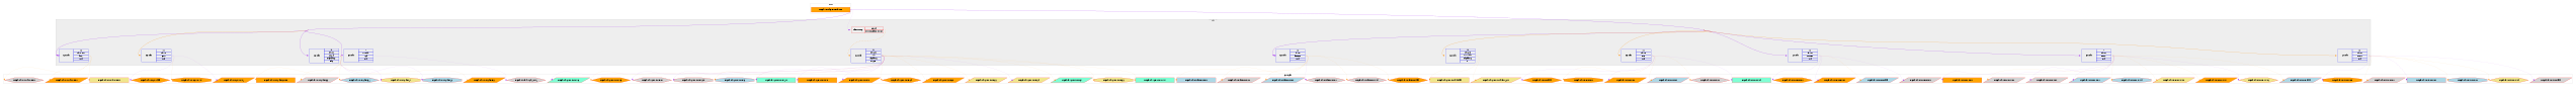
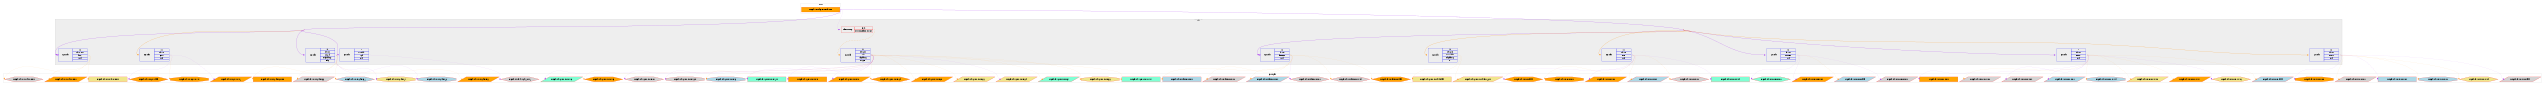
  digraph {
    compound=true
    concentrate=true
    fontname=Helvetica
    fontsize=10
    newrank=true
    rankdir=TB
    ranksep=1.5
    node [color=red fillcolor=orange fontname=Helvetica fontsize=10 shape=parallelogram style=filled]
    edge [arrowhead=diamond color=darkorange headport=w style=dotted tailport=e weight=100]
    n1 [label="portage://ros-meta/bond_core-1.8.2" shape=box width=4]
    n2 [color=blue label=<<TABLE BORDER="0" CELLBORDER="1" CELLSPACING="0" CELLPADDING="4" WIDTH="220"><TR><TD ROWSPAN="6" CELLPADDING="30">pack_dep</TD></TR><TR><TD WIDTH="110">no</TD></TR><TR><TD>dev-python</TD></TR><TR><TD>empy</TD></TR><TR><TD>none</TD></TR><TR><TD></TD></TR></TABLE>> shape=none fillcolor="" style=""]
    n3 [color=blue label=<<TABLE BORDER="0" CELLBORDER="1" CELLSPACING="0" CELLPADDING="4" WIDTH="220"><TR><TD ROWSPAN="6" CELLPADDING="30">pack_dep</TD></TR><TR><TD WIDTH="110">no</TD></TR><TR><TD>dev-util</TD></TR><TR><TD>catkin</TD></TR><TR><TD>none</TD></TR><TR><TD></TD></TR></TABLE>> shape=none fillcolor="" style=""]
    n4 [color=blue label=<<TABLE BORDER="0" CELLBORDER="1" CELLSPACING="0" CELLPADDING="4" WIDTH="220"><TR><TD ROWSPAN="6" CELLPADDING="30">pack_dep</TD></TR><TR><TD WIDTH="110">no</TD></TR><TR><TD>dev-util</TD></TR><TR><TD>cmake</TD></TR><TR><TD>greaterequal</TD></TR><TR><TD>3.9.6</TD></TR></TABLE>> shape=none fillcolor="" style=""]
    n5 [color=blue label=<<TABLE BORDER="0" CELLBORDER="1" CELLSPACING="0" CELLPADDING="4" WIDTH="220"><TR><TD ROWSPAN="6" CELLPADDING="30">pack_dep</TD></TR><TR><TD WIDTH="110">no</TD></TR><TR><TD>sys-devel</TD></TR><TR><TD>make</TD></TR><TR><TD>none</TD></TR><TR><TD></TD></TR></TABLE>> shape=none fillcolor="" style=""]
    n6 [color=blue label=<<TABLE BORDER="0" CELLBORDER="1" CELLSPACING="0" CELLPADDING="4" WIDTH="220"><TR><TD ROWSPAN="6" CELLPADDING="30">pack_dep</TD></TR><TR><TD WIDTH="110">no</TD></TR><TR><TD>dev-lang</TD></TR><TR><TD>python</TD></TR><TR><TD>greaterequal</TD></TR><TR><TD>2.7.5-r2</TD></TR></TABLE>> shape=none fillcolor="" style=""]
-   n7 [label=<<TABLE BORDER="0" CELLBORDER="1" CELLSPACING="0" CELLPADDING="4"><TR><TD ROWSPAN="3" CELLPADDING="10">use_conditional</TD></TR><TR><TD>positive</TD></TR><TR><TD>python_targets_python2_7</TD></TR></TABLE>> shape=none fillcolor="" style=""]
+   n7 [label=<<TABLE BORDER="0" CELLBORDER="1" CELLSPACING="0" CELLPADDING="4"><TR><TD ROWSPAN="3" CELLPADDING="10">use_conditional</TD></TR><TR><TD>devel</TD></TR><TR><TD>python_targets_python2_7</TD></TR></TABLE>> shape=none fillcolor="" style=""]
    n8 [color=blue label=<<TABLE BORDER="0" CELLBORDER="1" CELLSPACING="0" CELLPADDING="4" WIDTH="220"><TR><TD ROWSPAN="6" CELLPADDING="30">pack_dep</TD></TR><TR><TD WIDTH="110">no</TD></TR><TR><TD>dev-ros</TD></TR><TR><TD>test_bond</TD></TR><TR><TD>none</TD></TR><TR><TD></TD></TR></TABLE>> shape=none fillcolor="" style=""]
    n9 [color=blue label=<<TABLE BORDER="0" CELLBORDER="1" CELLSPACING="0" CELLPADDING="4" WIDTH="220"><TR><TD ROWSPAN="6" CELLPADDING="30">pack_dep</TD></TR><TR><TD WIDTH="110">no</TD></TR><TR><TD>dev-lang</TD></TR><TR><TD>python-exec</TD></TR><TR><TD>greaterequal</TD></TR><TR><TD>2</TD></TR></TABLE>> shape=none fillcolor="" style=""]
    n10 [color=blue label=<<TABLE BORDER="0" CELLBORDER="1" CELLSPACING="0" CELLPADDING="4" WIDTH="220"><TR><TD ROWSPAN="6" CELLPADDING="30">pack_dep</TD></TR><TR><TD WIDTH="110">no</TD></TR><TR><TD>dev-ros</TD></TR><TR><TD>bond</TD></TR><TR><TD>none</TD></TR><TR><TD></TD></TR></TABLE>> shape=none fillcolor="" style=""]
    n11 [color=blue label=<<TABLE BORDER="0" CELLBORDER="1" CELLSPACING="0" CELLPADDING="4" WIDTH="220"><TR><TD ROWSPAN="6" CELLPADDING="30">pack_dep</TD></TR><TR><TD WIDTH="110">no</TD></TR><TR><TD>dev-ros</TD></TR><TR><TD>bondcpp</TD></TR><TR><TD>none</TD></TR><TR><TD></TD></TR></TABLE>> shape=none fillcolor="" style=""]
    n12 [color=blue label=<<TABLE BORDER="0" CELLBORDER="1" CELLSPACING="0" CELLPADDING="4" WIDTH="220"><TR><TD ROWSPAN="6" CELLPADDING="30">pack_dep</TD></TR><TR><TD WIDTH="110">no</TD></TR><TR><TD>dev-ros</TD></TR><TR><TD>bondpy</TD></TR><TR><TD>none</TD></TR><TR><TD></TD></TR></TABLE>> shape=none fillcolor="" style=""]
    n13 [color=blue label=<<TABLE BORDER="0" CELLBORDER="1" CELLSPACING="0" CELLPADDING="4" WIDTH="220"><TR><TD ROWSPAN="6" CELLPADDING="30">pack_dep</TD></TR><TR><TD WIDTH="110">no</TD></TR><TR><TD>dev-ros</TD></TR><TR><TD>smclib</TD></TR><TR><TD>none</TD></TR><TR><TD></TD></TR></TABLE>> shape=none fillcolor="" style=""]
    n14 [fillcolor=khaki label="portage://dev-python/empy-3.3-r1" shape=box width=4]
    n15 [label="portage://dev-python/empy-3.3.2" width=4]
    n16 [fillcolor=lightgrey label="portage://dev-python/empy-3.3.3" shape=hexagon width=4]
    n17 [label="portage://dev-util/catkin-0.7.14" width=4]
    n18 [label="portage://dev-util/catkin-0.7.17" shape=octagon width=4]
    n19 [label="portage://dev-util/catkin-9999" shape=hexagon width=4]
    n20 [label="portage://dev-util/cmake-3.13.5" width=4]
    n21 [fillcolor=lightblue label="portage://dev-util/cmake-3.14.6" shape=octagon width=4]
    n22 [fillcolor=khaki label="portage://dev-util/cmake-3.14.7" shape=octagon width=4]
    n23 [fillcolor=lightblue label="portage://dev-util/cmake-3.15.4" shape=hexagon width=4]
    n24 [fillcolor=lightgrey label="portage://dev-util/cmake-3.15.5" width=4]
    n25 [label="portage://dev-util/cmake-3.16.0_rc3" shape=box width=4]
    n26 [fillcolor=lightgrey label="portage://sys-devel/make-4.2.1-r4" shape=hexagon width=4]
    n27 [label="portage://dev-lang/python-2.7.15" shape=hexagon width=4]
    n28 [fillcolor=aquamarine label="portage://dev-lang/python-2.7.16" width=4]
    n29 [fillcolor=aquamarine label="portage://dev-lang/python-2.7.17" shape=box width=4]
    n30 [fillcolor=khaki label="portage://dev-lang/python-3.5.5" shape=octagon width=4]
    n31 [fillcolor=aquamarine label="portage://dev-lang/python-3.5.7" width=4]
    n32 [fillcolor=khaki label="portage://dev-lang/python-3.5.9" width=4]
    n33 [fillcolor=khaki label="portage://dev-lang/python-3.6.5" width=4]
    n34 [label="portage://dev-lang/python-3.6.8" width=4]
    n35 [label="portage://dev-lang/python-3.6.9" shape=hexagon width=4]
    n36 [label="portage://dev-lang/python-3.7.2" width=4]
    n37 [label="portage://dev-lang/python-3.7.3" shape=box width=4]
    n38 [fillcolor=aquamarine label="portage://dev-lang/python-3.7.4-r1" shape=box width=4]
    n39 [fillcolor=lightblue label="portage://dev-lang/python-3.7.5" shape=octagon width=4]
    n40 [fillcolor=lightgrey label="portage://dev-lang/python-3.7.5-r1" shape=octagon width=4]
    n41 [fillcolor=lightgrey label="portage://dev-lang/python-3.8.0" shape=hexagon width=4]
    n42 [fillcolor=khaki label="portage://dev-lang/python-exec-2.4.6-r1" width=4]
    n43 [fillcolor=khaki label="portage://dev-lang/python-exec-9999" shape=box width=4]
    n44 [fillcolor=aquamarine label="portage://dev-ros/bond-1.7.19" shape=box width=4]
    n45 [fillcolor=lightgrey label="portage://dev-ros/bond-1.8.0" shape=hexagon width=4]
    n46 [fillcolor=lightblue label="portage://dev-ros/bond-1.8.1" width=4]
    n47 [label="portage://dev-ros/bond-1.8.2" width=4]
    n48 [label="portage://dev-ros/bond-1.8.3" shape=octagon width=4]
    n49 [label="portage://dev-ros/bond-9999" shape=hexagon width=4]
    n50 [label="portage://dev-ros/bondcpp-1.8.1" width=4]
-   n51 [label="portage://dev-ros/bondcpp-1.8.2" shape=hexagon width=4]
+   n51 [fillcolor=aquamarine label="portage://dev-ros/bondcpp-1.8.2" shape=hexagon width=4]
    n52 [fillcolor=lightgrey label="portage://dev-ros/bondcpp-1.8.3" width=4]
    n53 [fillcolor=lightblue label="portage://dev-ros/bondcpp-9999" width=4]
    n54 [fillcolor=khaki label="portage://dev-ros/bondpy-1.7.16" shape=hexagon width=4]
    n55 [label="portage://dev-ros/bondpy-1.7.17" width=4]
    n56 [fillcolor=khaki label="portage://dev-ros/bondpy-1.7.18" width=4]
    n57 [fillcolor=lightblue label="portage://dev-ros/bondpy-1.7.19" shape=octagon width=4]
    n58 [fillcolor=lightblue label="portage://dev-ros/bondpy-1.8.0" width=4]
    n59 [fillcolor=lightgrey label="portage://dev-ros/bondpy-1.8.1" width=4]
    n60 [fillcolor=lightgrey label="portage://dev-ros/bondpy-1.8.2" width=4]
    n61 [label="portage://dev-ros/bondpy-1.8.3" shape=box width=4]
    n62 [fillcolor=lightblue label="portage://dev-ros/bondpy-9999" width=4]
    n63 [fillcolor=khaki label="portage://dev-ros/smclib-1.7.19" shape=hexagon width=4]
    n64 [fillcolor=lightblue label="portage://dev-ros/smclib-1.8.0" shape=octagon width=4]
    n65 [fillcolor=lightblue label="portage://dev-ros/smclib-1.8.1" shape=box width=4]
    n66 [fillcolor=lightgrey label="portage://dev-ros/smclib-1.8.2" width=4]
    n67 [label="portage://dev-ros/smclib-1.8.3" shape=octagon width=4]
    n68 [fillcolor=lightgrey label="portage://dev-ros/smclib-9999" width=4]
    n69 [fillcolor=lightgrey label="portage://dev-ros/test_bond-1.7.19" shape=hexagon width=4]
    n70 [fillcolor=lightgrey label="portage://dev-ros/test_bond-1.8.0" shape=hexagon width=4]
    n71 [fillcolor=lightblue label="portage://dev-ros/test_bond-1.8.1" width=4]
    n72 [fillcolor=lightgrey label="portage://dev-ros/test_bond-1.8.2" width=4]
    n73 [fillcolor=lightblue label="portage://dev-ros/test_bond-1.8.3" shape=box width=4]
    n74 [label="portage://dev-ros/test_bond-9999" shape=hexagon width=4]
    subgraph cluster_1 {
      color=gray
      label=<<i>dependencies</i>>
      subgraph cluster_2 {
        color=gray
        fillcolor="#eeeeee"
        label=<<i>compile</i>>
        style=filled
        subgraph sub_3 {
          color=gray
          fillcolor="#eeeeee"
          label=<<i>compile</i>>
          style=filled
          n2
        }
        subgraph sub_4 {
          color=gray
          fillcolor="#eeeeee"
          label=<<i>compile</i>>
          style=filled
          n3
        }
        subgraph sub_5 {
          color=gray
          fillcolor="#eeeeee"
          label=<<i>compile</i>>
          style=filled
          n4
        }
        subgraph sub_6 {
          color=gray
          fillcolor="#eeeeee"
          label=<<i>compile</i>>
          style=filled
          n5
        }
      }
      subgraph cluster_7 {
        color=gray
        fillcolor="#eeeeee"
        label=<<i>compile and run</i>>
        style=filled
        subgraph sub_8 {
          color=gray
          fillcolor="#eeeeee"
          label=<<i>compile and run</i>>
          style=filled
          n7
          subgraph sub_9 {
            color=gray
            fillcolor="#eeeeee"
            label=<<i>compile and run</i>>
            style=filled
            n6
          }
        }
        subgraph sub_10 {
          color=gray
          fillcolor="#eeeeee"
          label=<<i>compile and run</i>>
          style=filled
          n8
        }
        subgraph sub_11 {
          color=gray
          fillcolor="#eeeeee"
          label=<<i>compile and run</i>>
          style=filled
          n9
        }
        subgraph sub_12 {
          color=gray
          fillcolor="#eeeeee"
          label=<<i>compile and run</i>>
          style=filled
          n10
        }
        subgraph sub_13 {
          color=gray
          fillcolor="#eeeeee"
          label=<<i>compile and run</i>>
          style=filled
          n11
        }
        subgraph sub_14 {
          color=gray
          fillcolor="#eeeeee"
          label=<<i>compile and run</i>>
          style=filled
          n12
        }
        subgraph sub_15 {
          color=gray
          fillcolor="#eeeeee"
          label=<<i>compile and run</i>>
          style=filled
          n13
        }
      }
      subgraph cluster_16 {
        color=gray
        fillcolor="#eeeeee"
        label=<<i>run</i>>
        style=filled
      }
    }
    subgraph cluster_17 {
      color=gray
      label=<<i>ebuild</i>>
      rank=same
      n1
    }
    subgraph cluster_18 {
      color=gray
      label=<<i>candidates</i>>
      rank=same
      subgraph sub_19 {
        color=black
        label=<<i>candidates</i>>
        nodesep=1
        rank=same
        n14
        n15
        n16
      }
      subgraph sub_20 {
        color=black
        label=<<i>candidates</i>>
        nodesep=1
        rank=same
        n17
        n18
        n19
      }
      subgraph sub_21 {
        color=black
        label=<<i>candidates</i>>
        nodesep=1
        rank=same
        n20
        n21
        n22
        n23
        n24
        n25
      }
      subgraph sub_22 {
        color=black
        label=<<i>candidates</i>>
        nodesep=1
        rank=same
        n26
      }
      subgraph sub_23 {
        color=black
        label=<<i>candidates</i>>
        nodesep=1
        rank=same
        n27
        n28
        n29
        n30
        n31
        n32
        n33
        n34
        n35
        n36
        n37
        n38
        n39
        n40
        n41
      }
      subgraph sub_24 {
        color=black
        label=<<i>candidates</i>>
        nodesep=1
        rank=same
        n42
        n43
      }
      subgraph sub_25 {
        color=black
        label=<<i>candidates</i>>
        nodesep=1
        rank=same
        n44
        n45
        n46
        n47
        n48
        n49
      }
      subgraph sub_26 {
        color=black
        label=<<i>candidates</i>>
        nodesep=1
        rank=same
        n50
        n51
        n52
        n53
      }
      subgraph sub_27 {
        color=black
        label=<<i>candidates</i>>
        nodesep=1
        rank=same
        n54
        n55
        n56
        n57
        n58
        n59
        n60
        n61
        n62
      }
      subgraph sub_28 {
        color=black
        label=<<i>candidates</i>>
        nodesep=1
        rank=same
        n63
        n64
        n65
        n66
        n67
        n68
      }
      subgraph sub_29 {
        color=black
        label=<<i>candidates</i>>
        nodesep=1
        rank=same
        n69
        n70
        n71
        n72
        n73
        n74
      }
    }
    n1 -> n2 [color=purple style=solid weight=20]
    n1 -> n3 [style=solid weight=20]
    n1 -> n4 [color=purple style=solid weight=20]
    n1 -> n5 [arrowhead=dot color=purple style=solid weight=20]
    n1 -> n7 [color=purple weight=20]
    n1 -> n8 [color=purple style=solid weight=20]
    n1 -> n9 [arrowhead=dot style=solid weight=20]
    n1 -> n10 [style=solid weight=20]
    n1 -> n11 [arrowhead=dot color=purple style=solid weight=20]
    n1 -> n12 [color=purple style=solid weight=20]
    n1 -> n13 [arrowhead=dot style=solid weight=20]
    n2 -> n14 [arrowhead=dot]
    n2 -> n15 [arrowhead=dot]
    n2 -> n16
    n3 -> n17 [color=purple]
    n3 -> n18
    n3 -> n19 [arrowhead=dot color=purple]
    n4 -> n20 [arrowhead=dot]
    n4 -> n21 [color=purple]
    n4 -> n22 [arrowhead=dot color=purple]
    n4 -> n23
    n4 -> n24
    n4 -> n25
    n5 -> n26 [arrowhead=dot color=purple]
    n6 -> n27 [arrowhead=dot]
    n6 -> n28 [color=purple]
    n6 -> n29 [arrowhead=dot]
    n6 -> n30 [arrowhead=dot]
    n6 -> n31 [arrowhead=dot]
    n6 -> n32 [arrowhead=dot color=purple]
    n6 -> n33
    n6 -> n34 [arrowhead=dot]
    n6 -> n35
    n6 -> n36 [color=purple]
    n6 -> n37 [arrowhead=dot color=purple]
    n6 -> n38 [color=purple]
    n6 -> n39
    n6 -> n40 [arrowhead=dot color=purple]
    n6 -> n41 [color=purple]
    n7 -> n6 [arrowhead=dot style=dashed weight=20]
    n8 -> n69
    n8 -> n70 [color=purple]
    n8 -> n71
    n8 -> n72 [arrowhead=dot]
    n8 -> n73 [arrowhead=dot]
    n8 -> n74
    n9 -> n42 [arrowhead=dot]
    n9 -> n43
    n10 -> n44 [arrowhead=dot color=purple]
    n10 -> n45 [arrowhead=dot]
    n10 -> n46
    n10 -> n47 [arrowhead=dot color=purple]
    n10 -> n48
    n10 -> n49 [arrowhead=dot color=purple]
    n11 -> n50 [arrowhead=dot color=purple]
    n11 -> n51 [color=purple]
    n11 -> n52 [arrowhead=dot color=purple]
    n11 -> n53
    n12 -> n54 [color=purple]
    n12 -> n55 [arrowhead=dot]
    n12 -> n56
    n12 -> n57 [arrowhead=dot]
    n12 -> n58 [arrowhead=dot color=purple]
    n12 -> n59 [arrowhead=dot color=purple]
    n12 -> n60
    n12 -> n61 [color=purple]
    n12 -> n62
    n13 -> n63
    n13 -> n64 [arrowhead=dot]
    n13 -> n65 [color=purple]
    n13 -> n66
    n13 -> n67 [arrowhead=dot color=purple]
    n13 -> n68 [color=purple]
  }
